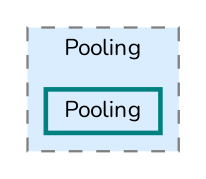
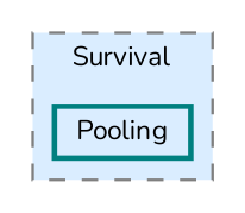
  digraph {
    compound=true
    fontname=Nunito
    n1 [color=teal fillcolor="#daedff" fontname=Nunito fontsize=10 height=0.2 label=Pooling shape=box style="filled,bold" width=0.4]
    subgraph cluster_1 {
      bgcolor="#daedff"
      fontsize=10
-     label=Pooling
+     label=Survival
      pencolor=grey50
      style="filled,dashed"
      n1
    }
  }
